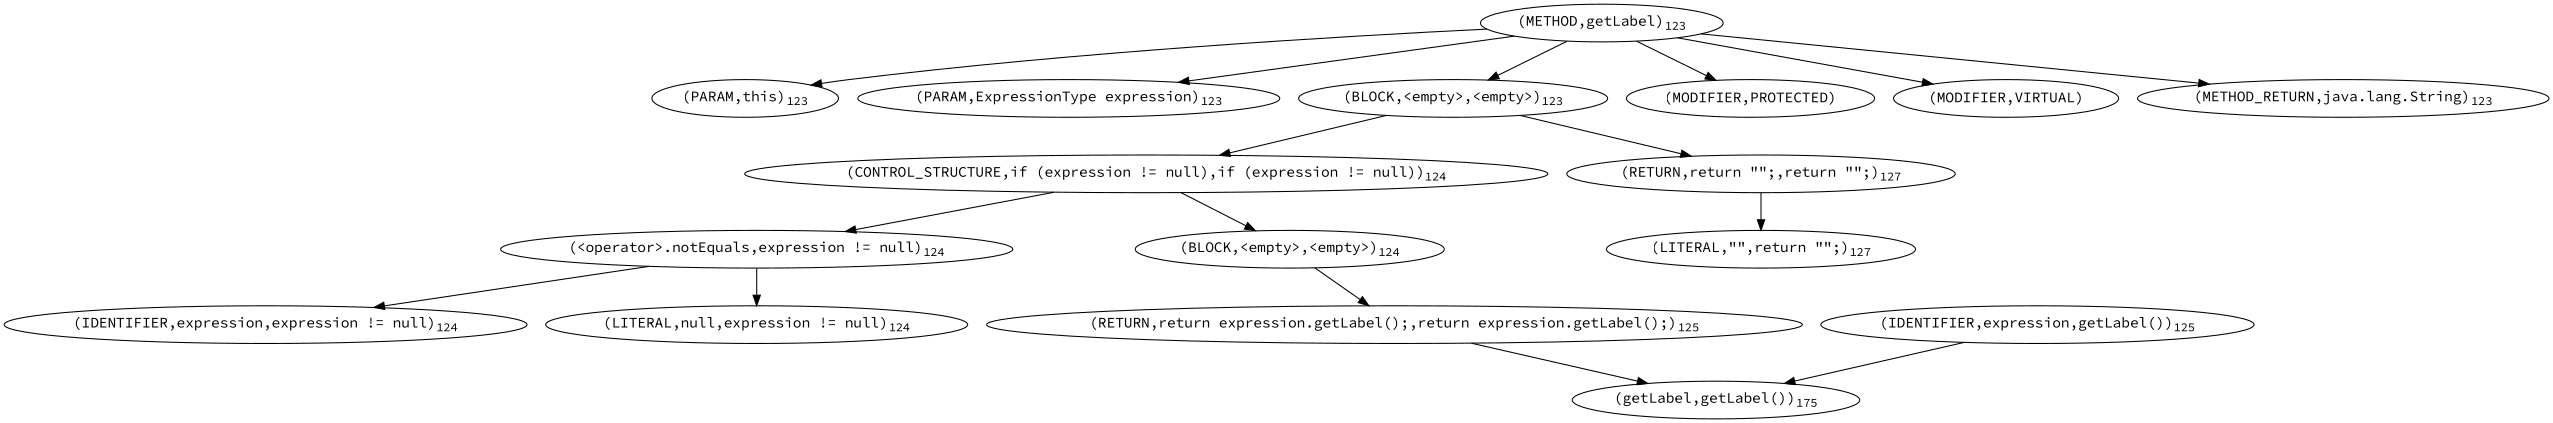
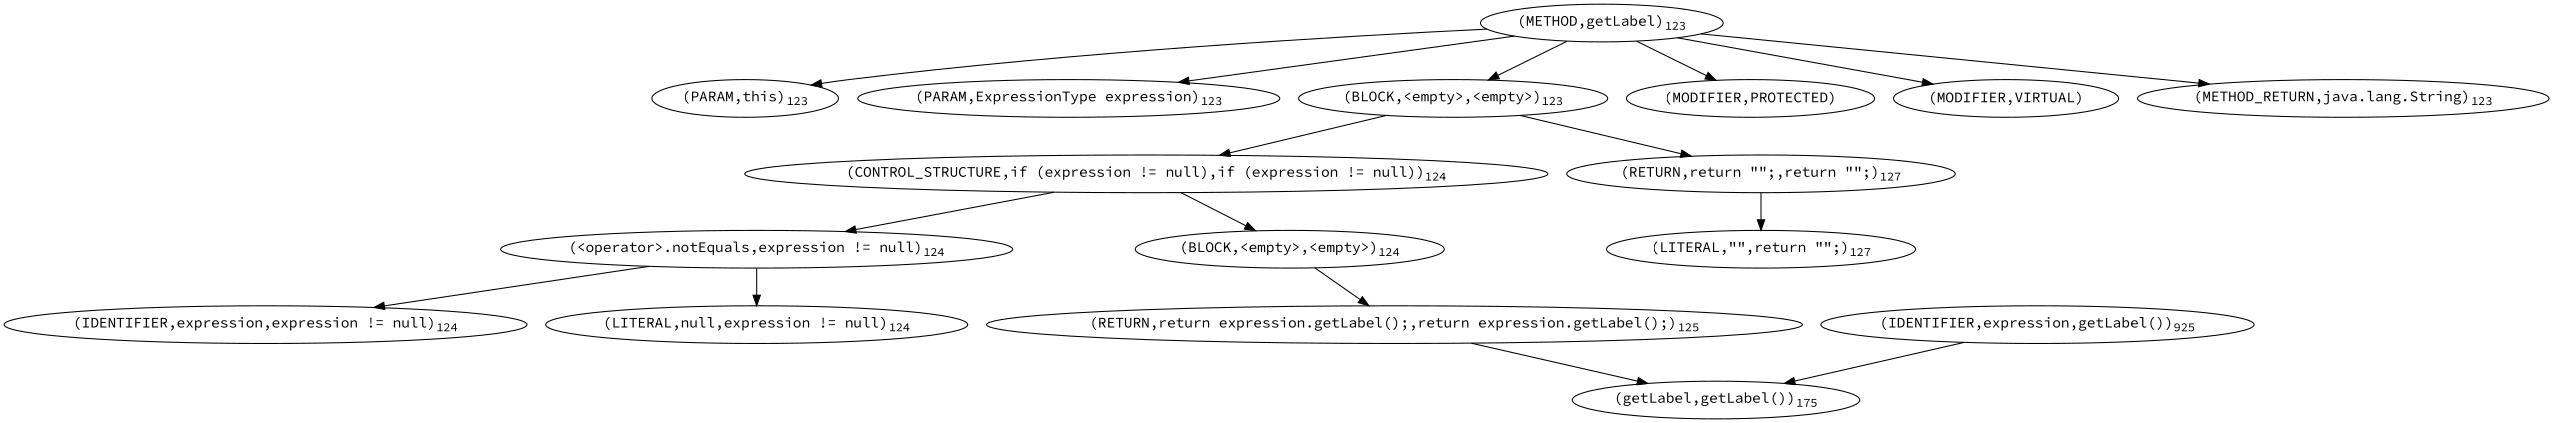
  digraph {
    fontname="Source Code Pro"
    node [fontname="Source Code Pro"]
    edge [fontname="Source Code Pro"]
    n1 [label=<(METHOD,getLabel)<SUB>123</SUB>>]
    n2 [label=<(PARAM,this)<SUB>123</SUB>>]
    n3 [label=<(PARAM,ExpressionType expression)<SUB>123</SUB>>]
    n4 [label=<(BLOCK,&lt;empty&gt;,&lt;empty&gt;)<SUB>123</SUB>>]
    n5 [label=<(MODIFIER,PROTECTED)>]
    n6 [label=<(MODIFIER,VIRTUAL)>]
    n7 [label=<(METHOD_RETURN,java.lang.String)<SUB>123</SUB>>]
    n8 [label=<(CONTROL_STRUCTURE,if (expression != null),if (expression != null))<SUB>124</SUB>>]
    n9 [label=<(RETURN,return &quot;&quot;;,return &quot;&quot;;)<SUB>127</SUB>>]
    n10 [label=<(&lt;operator&gt;.notEquals,expression != null)<SUB>124</SUB>>]
    n11 [label=<(BLOCK,&lt;empty&gt;,&lt;empty&gt;)<SUB>124</SUB>>]
    n12 [label=<(LITERAL,&quot;&quot;,return &quot;&quot;;)<SUB>127</SUB>>]
    n13 [label=<(IDENTIFIER,expression,expression != null)<SUB>124</SUB>>]
    n14 [label=<(LITERAL,null,expression != null)<SUB>124</SUB>>]
    n15 [label=<(RETURN,return expression.getLabel();,return expression.getLabel();)<SUB>125</SUB>>]
    n16 [label=<(getLabel,getLabel())<SUB>175</SUB>>]
-   n17 [label=<(IDENTIFIER,expression,getLabel())<SUB>125</SUB>>]
+   n17 [label=<(IDENTIFIER,expression,getLabel())<SUB>925</SUB>>]
    n1 -> n2
    n1 -> n3
    n1 -> n4
    n1 -> n5
    n1 -> n6
    n1 -> n7
    n4 -> n8
    n4 -> n9
    n8 -> n10
    n8 -> n11
    n9 -> n12
    n10 -> n13
    n10 -> n14
    n11 -> n15
    n15 -> n16
    n17 -> n16
  }
